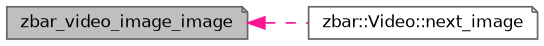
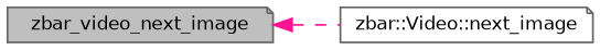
  digraph {
    rankdir=LR
    node [color=gray40 fontname=Helvetica fontsize=10 shape=note style=filled]
-   n1 [fillcolor=grey75 fontcolor=black height=0.2 label=zbar_video_image_image width=0.4]
+   n1 [fillcolor=grey75 fontcolor=black height=0.2 label=zbar_video_next_image width=0.4]
    n2 [fillcolor=white height=0.2 label="zbar::Video::next_image" width=0.4]
    n1 -> n2 [color=deeppink dir=back fontname=Helvetica fontsize=10 labelfontname=Helvetica labelfontsize=10 style=dashed]
  }
